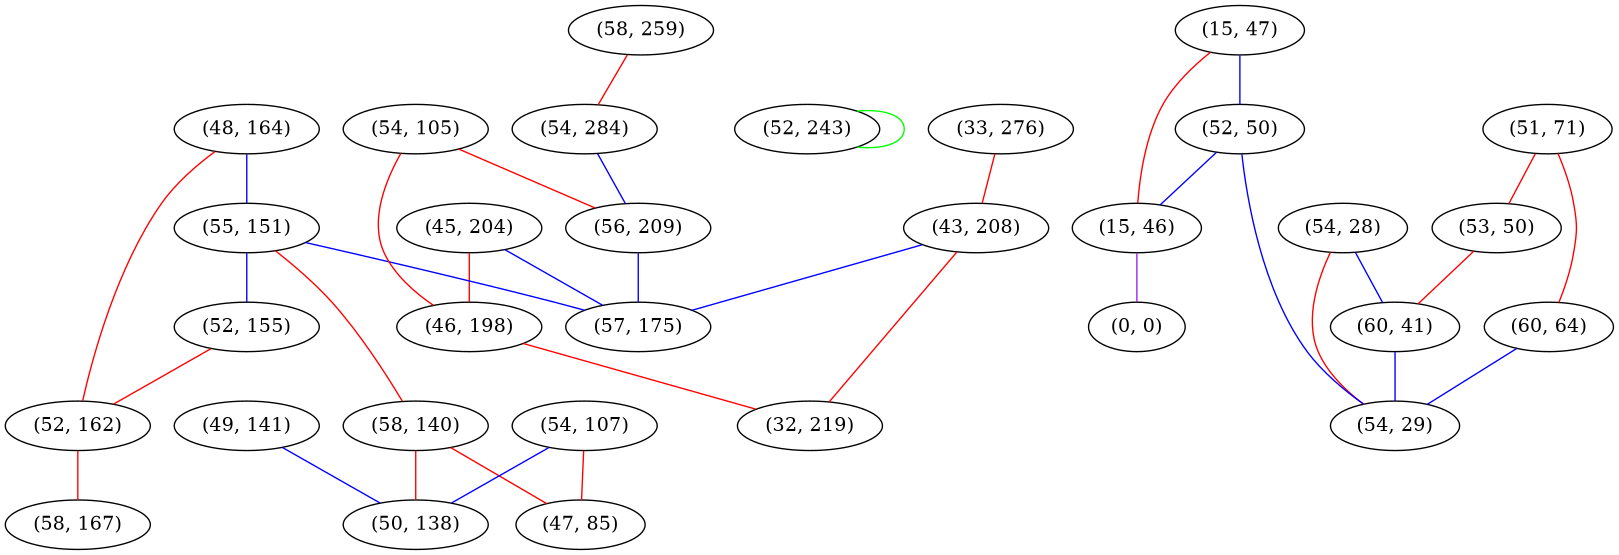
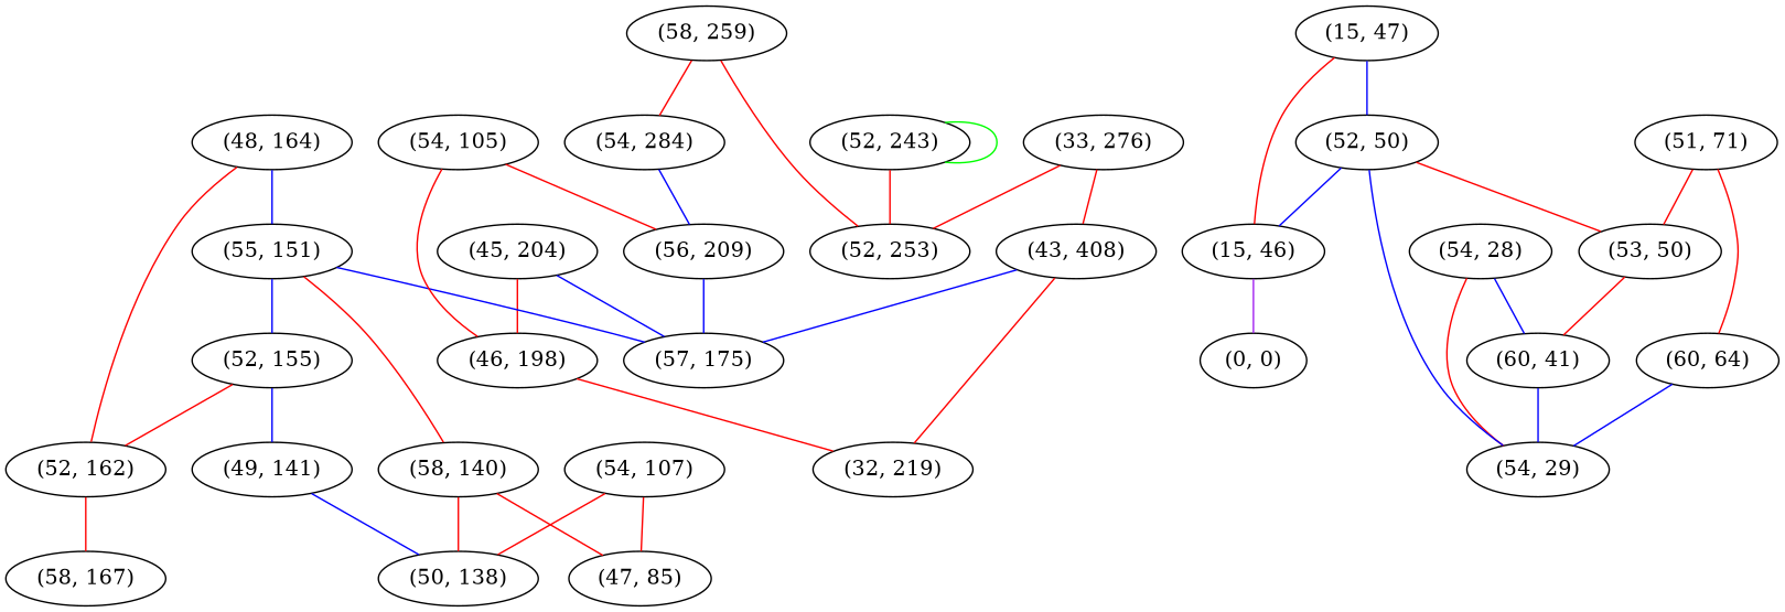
  graph {
    edge [color=red weight=1]
    "(45, 204)"
    "(46, 198)"
    "(57, 175)"
    "(32, 219)"
    "(48, 164)"
    "(55, 151)"
    "(52, 162)"
    "(58, 140)"
    "(52, 155)"
    "(58, 167)"
    "(51, 71)"
    "(60, 64)"
    "(53, 50)"
    "(54, 29)"
    "(60, 41)"
    "(47, 85)"
    "(50, 138)"
    "(49, 141)"
    "(52, 243)"
+   "(52, 253)"
    "(54, 28)"
    "(54, 107)"
    "(15, 47)"
    "(52, 50)"
    "(15, 46)"
    "(0, 0)"
    n27 [label="(54, 105)"]
    "(56, 209)"
    "(33, 276)"
-   "(43, 208)"
+   "(43, 208)" [label="(43, 408)"]
    "(58, 259)"
    "(54, 284)"
    "(45, 204)" -- "(46, 198)"
    "(45, 204)" -- "(57, 175)" [color=blue weight=3]
    "(46, 198)" -- "(32, 219)"
    "(48, 164)" -- "(55, 151)" [color=blue weight=3]
    "(48, 164)" -- "(52, 162)"
    "(55, 151)" -- "(57, 175)" [color=blue weight=3]
    "(55, 151)" -- "(58, 140)"
    "(55, 151)" -- "(52, 155)" [color=blue weight=3]
    "(52, 162)" -- "(58, 167)"
    "(58, 140)" -- "(47, 85)"
    "(58, 140)" -- "(50, 138)"
    "(52, 155)" -- "(52, 162)"
+   "(52, 155)" -- "(49, 141)" [color=blue weight=3]
    "(51, 71)" -- "(60, 64)"
    "(51, 71)" -- "(53, 50)"
    "(60, 64)" -- "(54, 29)" [color=blue weight=3]
    "(53, 50)" -- "(60, 41)"
    "(60, 41)" -- "(54, 29)" [color=blue weight=3]
    "(49, 141)" -- "(50, 138)" [color=blue]
    "(52, 243)" -- "(52, 243)" [color=green weight=2]
+   "(52, 243)" -- "(52, 253)"
    "(54, 28)" -- "(54, 29)"
    "(54, 28)" -- "(60, 41)" [color=blue weight=3]
    "(54, 107)" -- "(47, 85)"
-   "(54, 107)" -- "(50, 138)" [color=blue]
+   "(54, 107)" -- "(50, 138)"
    "(15, 47)" -- "(52, 50)" [color=blue weight=3]
    "(15, 47)" -- "(15, 46)"
+   "(52, 50)" -- "(53, 50)"
    "(52, 50)" -- "(54, 29)" [color=blue weight=3]
    "(52, 50)" -- "(15, 46)" [color=blue weight=3]
    "(15, 46)" -- "(0, 0)" [color=purple weight=4]
    n27 -- "(46, 198)"
    n27 -- "(56, 209)"
    "(56, 209)" -- "(57, 175)" [color=blue weight=3]
+   "(33, 276)" -- "(52, 253)"
    "(33, 276)" -- "(43, 208)" [weight=3]
    "(43, 208)" -- "(57, 175)" [color=blue weight=3]
    "(43, 208)" -- "(32, 219)"
+   "(58, 259)" -- "(52, 253)"
    "(58, 259)" -- "(54, 284)"
    "(54, 284)" -- "(56, 209)" [color=blue weight=3]
  }
